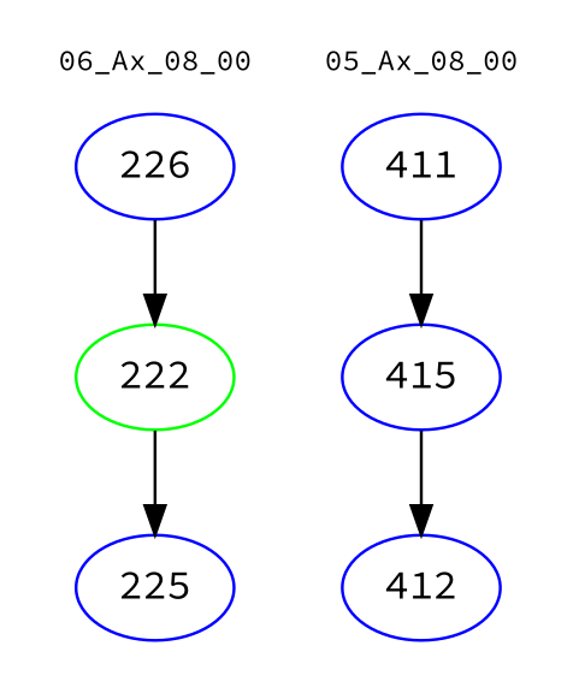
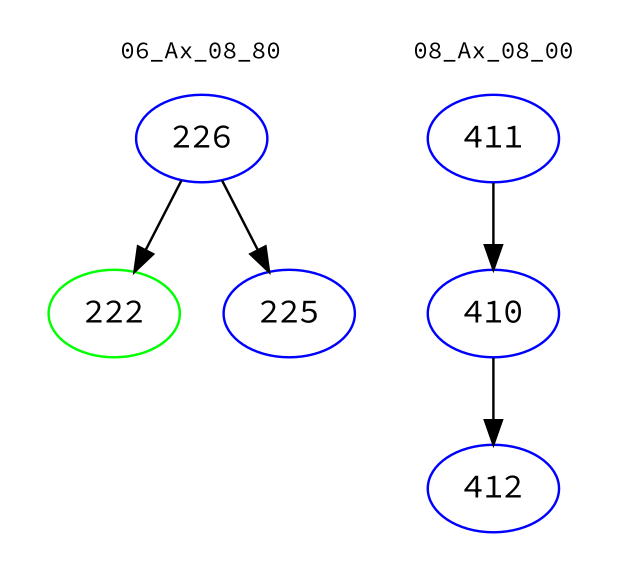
  digraph {
    fontname="Source Code Pro"
    node [color=blue fontname="Source Code Pro"]
    edge [color=black fontname="Source Code Pro"]
    n1 [label=226]
    n2 [color=green label=222]
    n3 [label=225]
-   n4 [label=415]
+   n4 [label=410]
    n5 [label=411]
    n6 [label=412]
    subgraph cluster_1 {
      color=white
      fontsize=10
-     label="06_Ax_08_00"
+     label="06_Ax_08_80"
      n1
      n2
      n3
    }
    subgraph cluster_2 {
      color=white
      fontsize=10
-     label="05_Ax_08_00"
+     label="08_Ax_08_00"
      n4
      n5
      n6
    }
    n1 -> n2
-   n2 -> n3
+   n1 -> n3
    n4 -> n6
    n5 -> n4
  }
